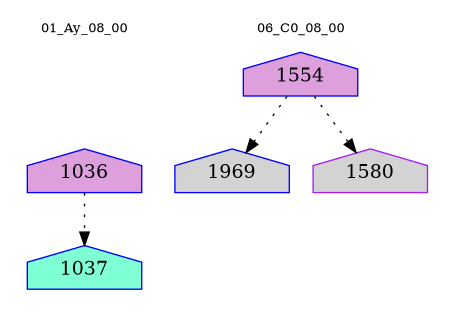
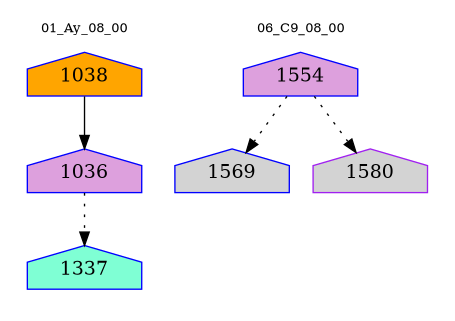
  digraph {
    node [color=blue fillcolor=plum shape=house style=filled]
    edge [color=black style=dotted]
+   n1 [fillcolor=orange label=1038]
    n2 [label=1036]
-   n3 [fillcolor=aquamarine label=1037]
-   n4 [fillcolor=lightgrey label=1969]
+   n3 [fillcolor=aquamarine label=1337]
+   n4 [fillcolor=lightgrey label=1569]
    n5 [label=1554]
    n6 [color=purple fillcolor=lightgrey label=1580]
    subgraph cluster_1 {
      color=white
      fontsize=10
      label="01_Ay_08_00"
+     n1
      n2
      n3
    }
    subgraph cluster_2 {
      color=white
      fontsize=10
-     label="06_C0_08_00"
+     label="06_C9_08_00"
      n4
      n5
      n6
    }
+   n1 -> n2 [style=solid]
    n2 -> n3
    n5 -> n4
    n5 -> n6
  }
